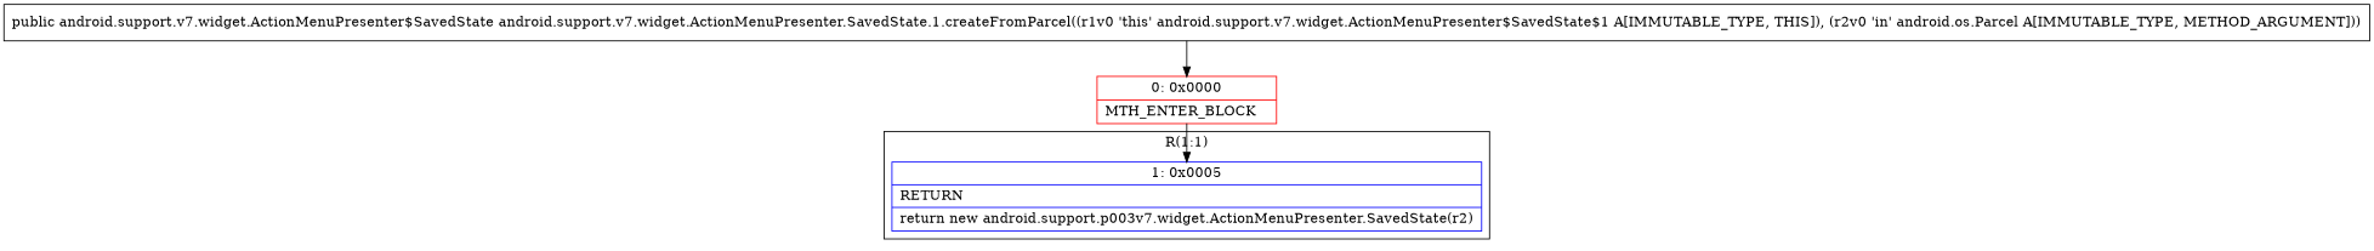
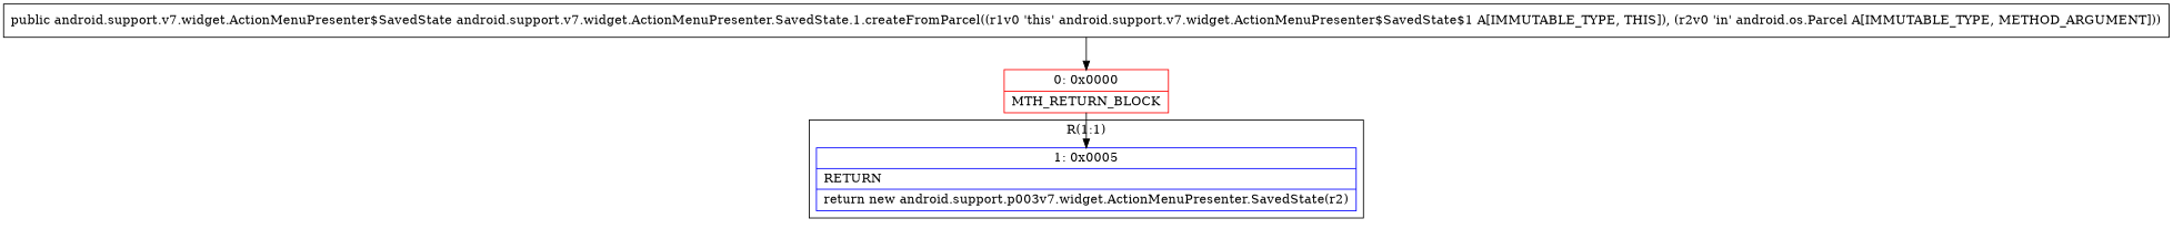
  digraph {
    node [shape=record]
    n1 [color=blue label="{1\:\ 0x0005|RETURN\l|return new android.support.p003v7.widget.ActionMenuPresenter.SavedState(r2)\l}"]
-   n2 [color=red label="{0\:\ 0x0000|MTH_ENTER_BLOCK\l}"]
+   n2 [color=red label="{0\:\ 0x0000|MTH_RETURN_BLOCK\l}"]
    n3 [label="{public android.support.v7.widget.ActionMenuPresenter$SavedState android.support.v7.widget.ActionMenuPresenter.SavedState.1.createFromParcel((r1v0 'this' android.support.v7.widget.ActionMenuPresenter$SavedState$1 A[IMMUTABLE_TYPE, THIS]), (r2v0 'in' android.os.Parcel A[IMMUTABLE_TYPE, METHOD_ARGUMENT])) }"]
    subgraph cluster_1 {
      label="R(1:1)"
      n1
    }
    n2 -> n1
    n3 -> n2
  }
